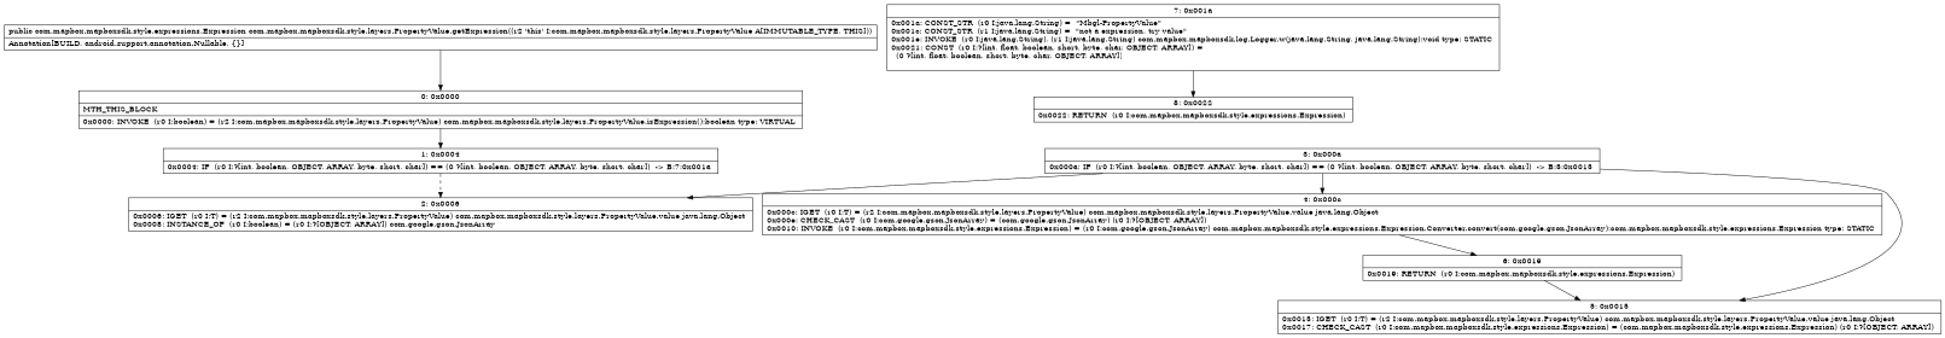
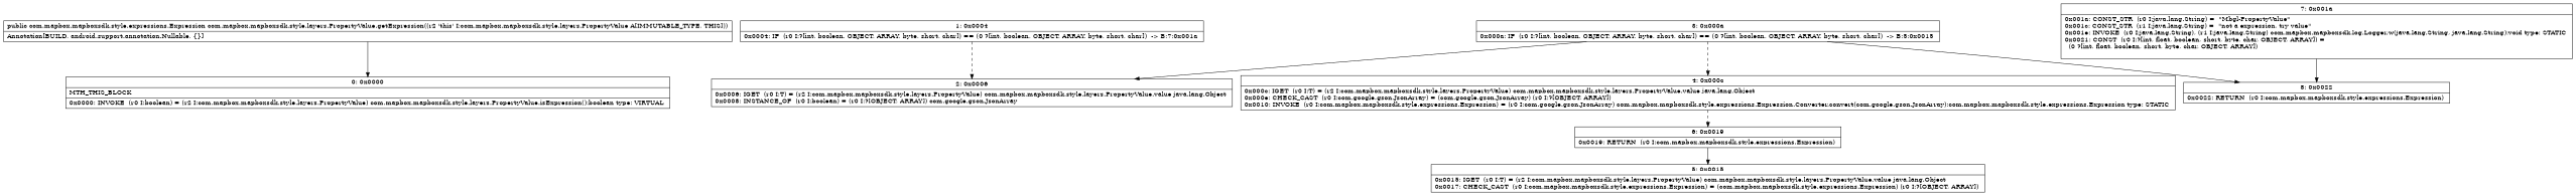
  digraph {
    node [shape=record]
    n1 [label="{0\:\ 0x0000|MTH_THIS_BLOCK\l|0x0000: INVOKE  (r0 I:boolean) = (r2 I:com.mapbox.mapboxsdk.style.layers.PropertyValue) com.mapbox.mapboxsdk.style.layers.PropertyValue.isExpression():boolean type: VIRTUAL \l}"]
    n2 [label="{1\:\ 0x0004|0x0004: IF  (r0 I:?[int, boolean, OBJECT, ARRAY, byte, short, char]) == (0 ?[int, boolean, OBJECT, ARRAY, byte, short, char])  \-\> B:7:0x001a \l}"]
    n3 [label="{2\:\ 0x0006|0x0006: IGET  (r0 I:T) = (r2 I:com.mapbox.mapboxsdk.style.layers.PropertyValue) com.mapbox.mapboxsdk.style.layers.PropertyValue.value java.lang.Object \l0x0008: INSTANCE_OF  (r0 I:boolean) = (r0 I:?[OBJECT, ARRAY]) com.google.gson.JsonArray \l}"]
    n4 [label="{7\:\ 0x001a|0x001a: CONST_STR  (r0 I:java.lang.String) =  \"Mbgl\-PropertyValue\" \l0x001c: CONST_STR  (r1 I:java.lang.String) =  \"not a expression, try value\" \l0x001e: INVOKE  (r0 I:java.lang.String), (r1 I:java.lang.String) com.mapbox.mapboxsdk.log.Logger.w(java.lang.String, java.lang.String):void type: STATIC \l0x0021: CONST  (r0 I:?[int, float, boolean, short, byte, char, OBJECT, ARRAY]) = \l  (0 ?[int, float, boolean, short, byte, char, OBJECT, ARRAY])\l \l}"]
    n5 [label="{8\:\ 0x0022|0x0022: RETURN  (r0 I:com.mapbox.mapboxsdk.style.expressions.Expression) \l}"]
    n6 [label="{3\:\ 0x000a|0x000a: IF  (r0 I:?[int, boolean, OBJECT, ARRAY, byte, short, char]) == (0 ?[int, boolean, OBJECT, ARRAY, byte, short, char])  \-\> B:5:0x0015 \l}"]
    n7 [label="{4\:\ 0x000c|0x000c: IGET  (r0 I:T) = (r2 I:com.mapbox.mapboxsdk.style.layers.PropertyValue) com.mapbox.mapboxsdk.style.layers.PropertyValue.value java.lang.Object \l0x000e: CHECK_CAST  (r0 I:com.google.gson.JsonArray) = (com.google.gson.JsonArray) (r0 I:?[OBJECT, ARRAY]) \l0x0010: INVOKE  (r0 I:com.mapbox.mapboxsdk.style.expressions.Expression) = (r0 I:com.google.gson.JsonArray) com.mapbox.mapboxsdk.style.expressions.Expression.Converter.convert(com.google.gson.JsonArray):com.mapbox.mapboxsdk.style.expressions.Expression type: STATIC \l}"]
    n8 [label="{5\:\ 0x0015|0x0015: IGET  (r0 I:T) = (r2 I:com.mapbox.mapboxsdk.style.layers.PropertyValue) com.mapbox.mapboxsdk.style.layers.PropertyValue.value java.lang.Object \l0x0017: CHECK_CAST  (r0 I:com.mapbox.mapboxsdk.style.expressions.Expression) = (com.mapbox.mapboxsdk.style.expressions.Expression) (r0 I:?[OBJECT, ARRAY]) \l}"]
    n9 [label="{6\:\ 0x0019|0x0019: RETURN  (r0 I:com.mapbox.mapboxsdk.style.expressions.Expression) \l}"]
    n10 [label="{public com.mapbox.mapboxsdk.style.expressions.Expression com.mapbox.mapboxsdk.style.layers.PropertyValue.getExpression((r2 'this' I:com.mapbox.mapboxsdk.style.layers.PropertyValue A[IMMUTABLE_TYPE, THIS]))  | Annotation[BUILD, android.support.annotation.Nullable, \{\}]\l}"]
-   n1 -> n2
    n2 -> n3 [style=dashed]
    n4 -> n5
    n6 -> n3
-   n6 -> n7 [style=solid]
-   n6 -> n8
-   n7 -> n9
+   n6 -> n7 [style=dashed]
+   n6 -> n5
+   n7 -> n9 [style=dashed]
    n9 -> n8
    n10 -> n1
  }
